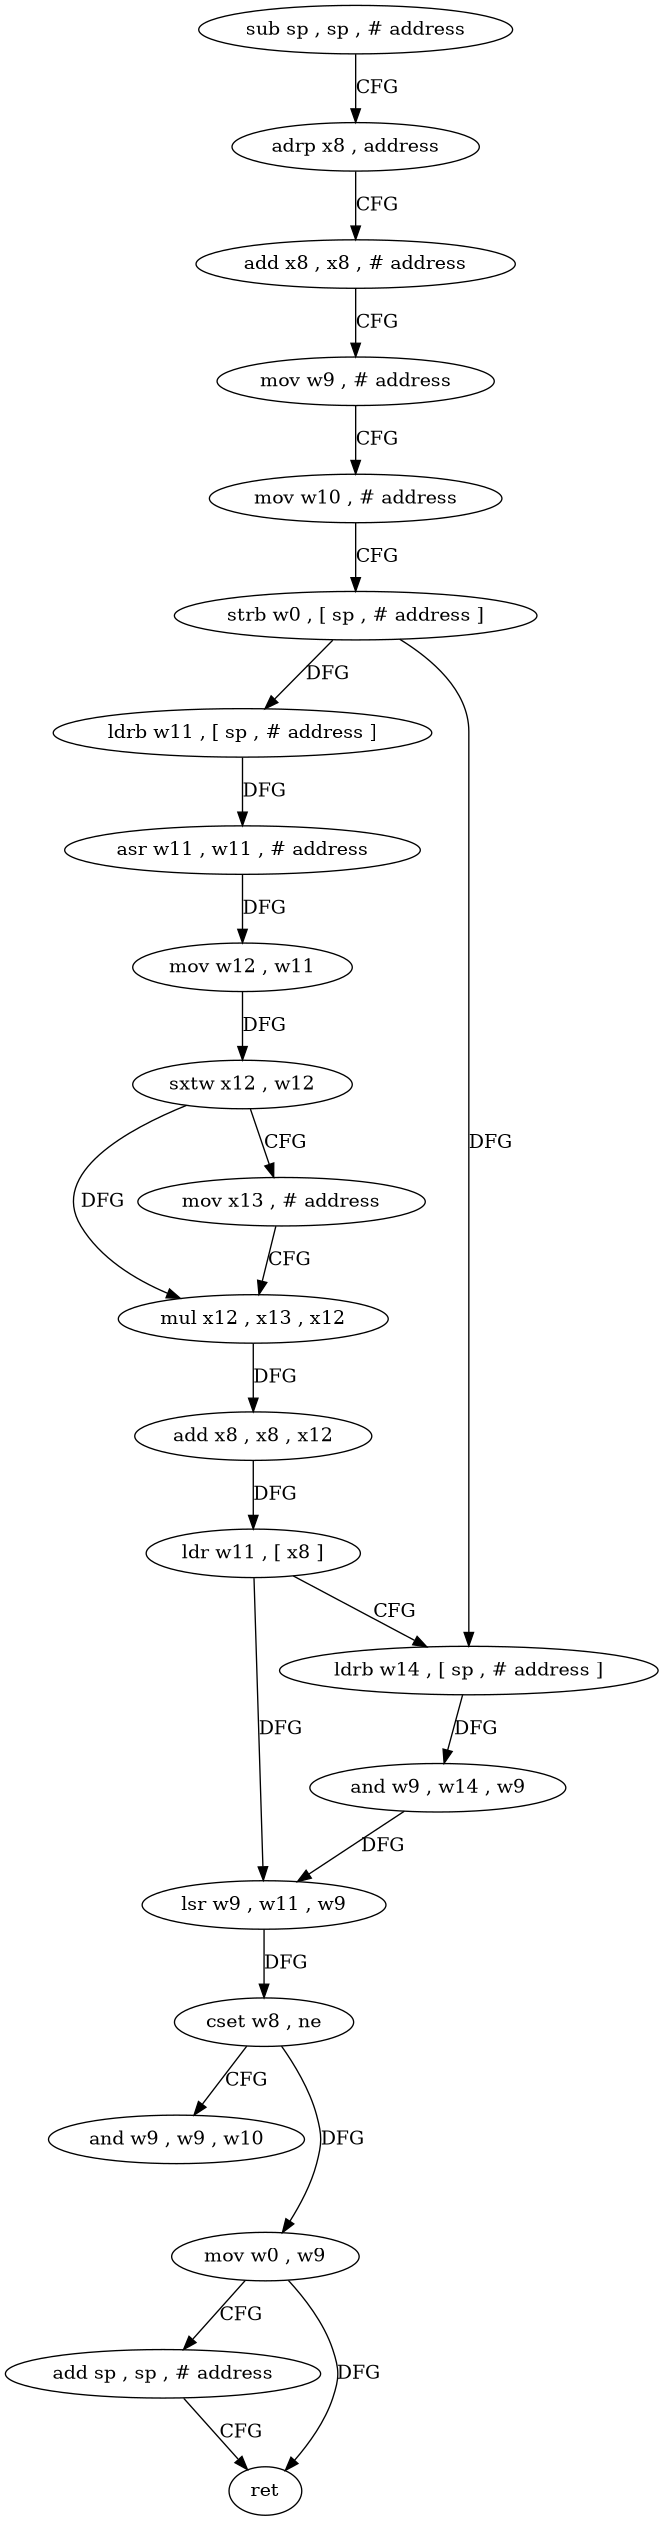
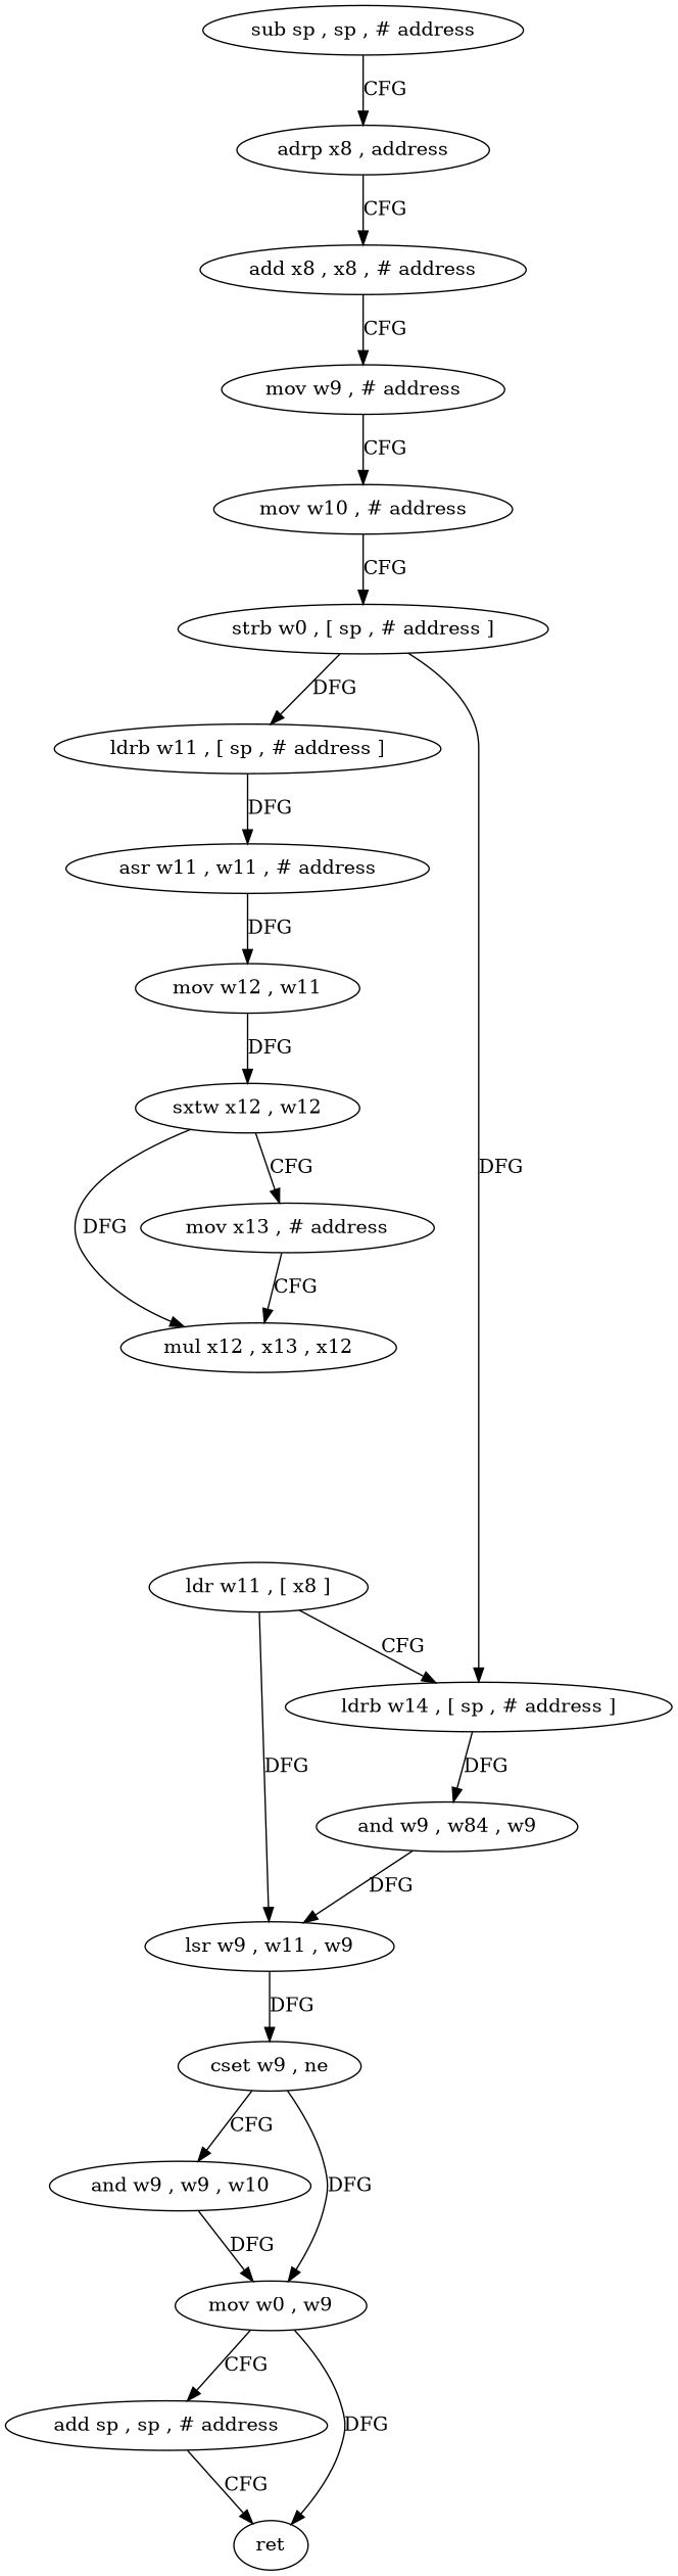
  digraph {
    n1 [label="sub sp , sp , # address"]
    n2 [label="adrp x8 , address"]
    n3 [label="add x8 , x8 , # address"]
    n4 [label="mov w9 , # address"]
    n5 [label="mov w10 , # address"]
    n6 [label="strb w0 , [ sp , # address ]"]
    n7 [label="ldrb w11 , [ sp , # address ]"]
    n8 [label="ldrb w14 , [ sp , # address ]"]
    n9 [label="asr w11 , w11 , # address"]
-   n10 [label="and w9 , w14 , w9"]
+   n10 [label="and w9 , w84 , w9"]
    n11 [label="mov w12 , w11"]
    n12 [label="sxtw x12 , w12"]
    n13 [label="mov x13 , # address"]
    n14 [label="mul x12 , x13 , x12"]
-   n15 [label="add x8 , x8 , x12"]
    n16 [label="ldr w11 , [ x8 ]"]
    n17 [label="lsr w9 , w11 , w9"]
-   n18 [label="cset w8 , ne"]
+   n18 [label="cset w9 , ne"]
    n19 [label="and w9 , w9 , w10"]
    n20 [label="mov w0 , w9"]
    n21 [label="add sp , sp , # address"]
    n22 [label=ret]
    n1 -> n2 [label=CFG]
    n2 -> n3 [label=CFG]
    n3 -> n4 [label=CFG]
    n4 -> n5 [label=CFG]
    n5 -> n6 [label=CFG]
    n6 -> n7 [label=DFG]
    n6 -> n8 [label=DFG]
    n7 -> n9 [label=DFG]
    n8 -> n10 [label=DFG]
    n9 -> n11 [label=DFG]
    n10 -> n17 [label=DFG]
    n11 -> n12 [label=DFG]
    n12 -> n13 [label=CFG]
    n12 -> n14 [label=DFG]
    n13 -> n14 [label=CFG]
-   n14 -> n15 [label=DFG]
-   n15 -> n16 [label=DFG]
    n16 -> n8 [label=CFG]
    n16 -> n17 [label=DFG]
    n17 -> n18 [label=DFG]
    n18 -> n19 [label=CFG]
    n18 -> n20 [label=DFG]
+   n19 -> n20 [label=DFG]
    n20 -> n21 [label=CFG]
    n20 -> n22 [label=DFG]
    n21 -> n22 [label=CFG]
  }
